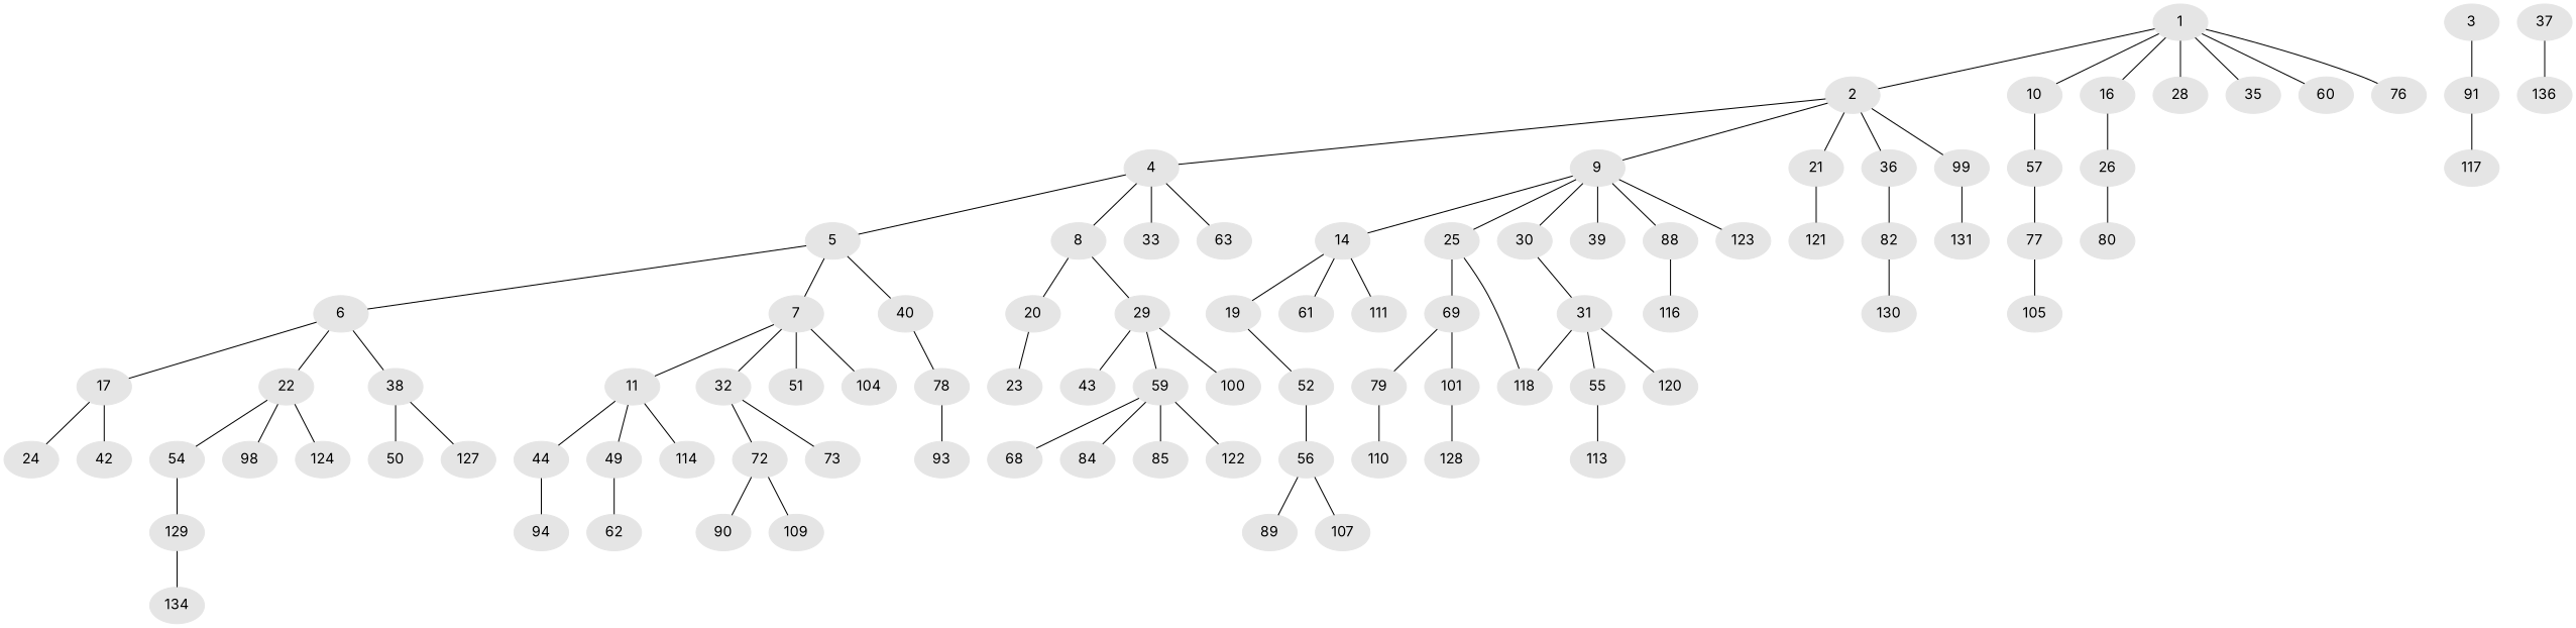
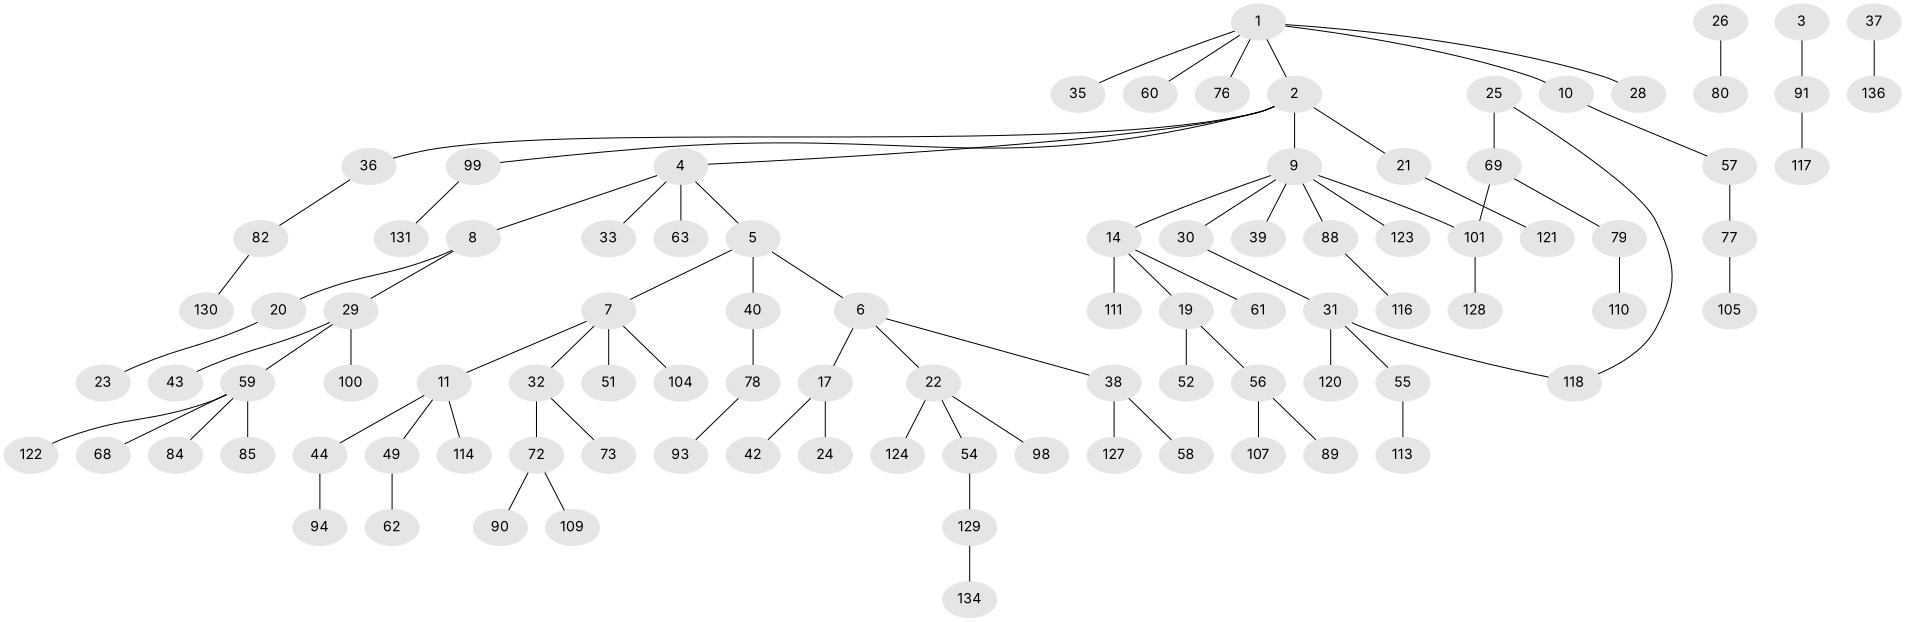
  graph {
    fontname=Inter
    node [color=gray90 fontname=Inter style=filled]
    edge [fontname=Inter]
    1 [super="+27"]
    2 [super="+15"]
    10 [super="+48"]
-   16
    28
    35
    60
    76 [super="+119"]
    4
    9 [super="+18"]
    21 [super="+34"]
    36 [super="+81"]
    99
    57 [super="+67"]
    26 [super="+64"]
    3 [super="+65"]
    91 [super="+137"]
    5 [super="+92"]
    8 [super="+58"]
    33
    63
    14 [super="+95"]
    25
    30
    39 [super="+108"]
    88
    123 [super="+135"]
    121
    82
    131
    117
    6 [super="+13"]
    7 [super="+45"]
    40 [super="+47"]
    20 [super="+46"]
    29
    17 [super="+41"]
    22 [super="+53"]
    38 [super="+96"]
    11 [super="+12"]
    32 [super="+132"]
    51 [super="+115"]
    104
    78 [super="+87"]
    24
    42
    54
    98
    124
-   50
+   50 [label=58]
    127
    44 [super="+97"]
    49
    114
    72
    73
    23
    43
    59 [super="+74"]
    100
    19
    61 [super="+103"]
    111
    69 [super="+86"]
    118
    31 [super="+75"]
    116
    77 [super="+106"]
    94
    62 [super="+66"]
    52
    56 [super="+71"]
    80
    89 [super="+112"]
    107 [super="+133"]
    129
    79 [super="+83"]
    101 [super="+126"]
    68
    84
    85
    122 [super="+125"]
    55
    120 [super="+138"]
    37 [super="+105"]
    136
    113
    90
    109
    130
    93
    134
    n93 [label=105]
    110
    128
    1 -- 2
    1 -- 10
-   1 -- 16
    1 -- 28
    1 -- 35
    1 -- 60
    1 -- 76
    2 -- 4
    2 -- 9
    2 -- 21
    2 -- 36
    2 -- 99
    10 -- 57
-   16 -- 26
    4 -- 5
    4 -- 8
    4 -- 33
    4 -- 63
    9 -- 14
-   9 -- 25
+   9 -- 101
    9 -- 30
    9 -- 39
    9 -- 88
    9 -- 123
    21 -- 121
    36 -- 82
    99 -- 131
    57 -- 77
    26 -- 80
    3 -- 91
    91 -- 117
    5 -- 6
    5 -- 7
    5 -- 40
    8 -- 20
    8 -- 29
    14 -- 19
    14 -- 61
    14 -- 111
    25 -- 69
    25 -- 118
    30 -- 31
    88 -- 116
    82 -- 130
    6 -- 17
    6 -- 22
    6 -- 38
    7 -- 11
    7 -- 32
    7 -- 51
    7 -- 104
    40 -- 78
    20 -- 23
    29 -- 43
    29 -- 59
    29 -- 100
    17 -- 24
    17 -- 42
    22 -- 54
    22 -- 98
    22 -- 124
    38 -- 50
    38 -- 127
    11 -- 44
    11 -- 49
    11 -- 114
    32 -- 72
    32 -- 73
    78 -- 93
    54 -- 129
    44 -- 94
    49 -- 62
    72 -- 90
    72 -- 109
    59 -- 68
    59 -- 84
    59 -- 85
    59 -- 122
    19 -- 52
-   52 -- 56
+   19 -- 56
    69 -- 79
    69 -- 101
    31 -- 118
    31 -- 55
    31 -- 120
    77 -- n93
    56 -- 89
    56 -- 107
    129 -- 134
    79 -- 110
    101 -- 128
    55 -- 113
    37 -- 136
  }
